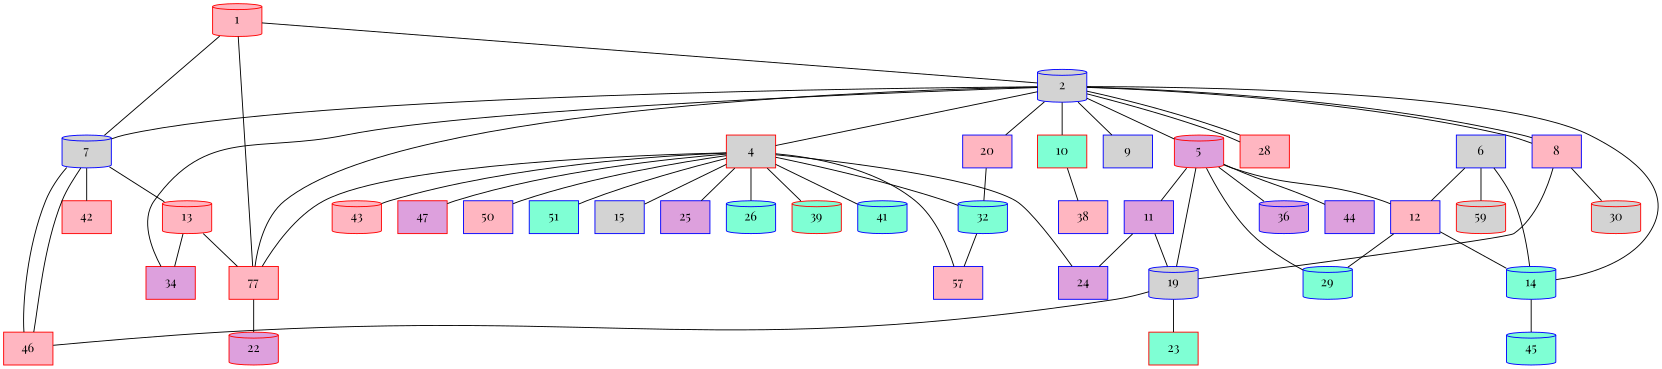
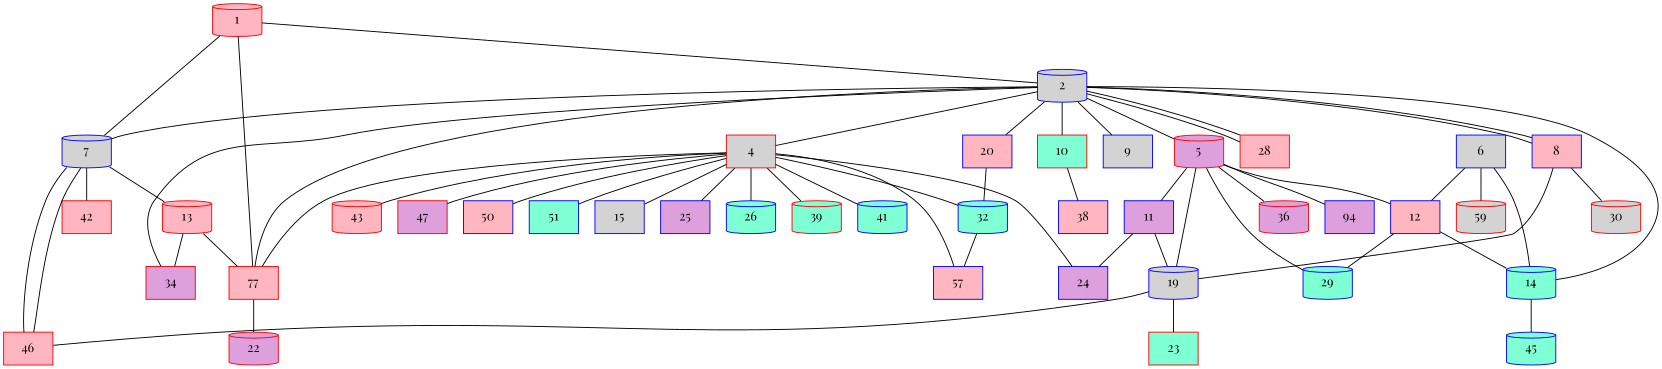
  graph {
    fontname="Playfair Display"
    node [color=blue fillcolor=lightpink fontname="Playfair Display" shape=box style=filled]
    edge [fontname="Playfair Display"]
    2 [fillcolor=lightgrey shape=cylinder super="+3"]
    7 [fillcolor=lightgrey shape=cylinder super="+27"]
    n3 [color=red label=77 super="+37"]
    4 [color=red fillcolor=lightgrey super="+40"]
    5 [color=red fillcolor=plum shape=cylinder super="+55"]
    8 [super="+49"]
    9 [fillcolor=lightgrey]
    10 [color=red fillcolor=aquamarine super="+56"]
    14 [fillcolor=aquamarine shape=cylinder super="+16"]
    20
    28 [color=red super="+54"]
    34 [color=red fillcolor=plum]
    1 [color=red shape=cylinder]
    13 [color=red shape=cylinder super="+58"]
    42 [color=red]
    46 [color=red]
    22 [color=red fillcolor=plum shape=cylinder]
    15 [fillcolor=lightgrey]
    24 [fillcolor=plum]
    25 [fillcolor=plum]
    26 [fillcolor=aquamarine shape=cylinder]
    32 [fillcolor=aquamarine shape=cylinder super="+48"]
    39 [color=red fillcolor=aquamarine shape=cylinder]
    41 [fillcolor=aquamarine shape=cylinder]
    43 [color=red shape=cylinder]
    47 [color=red fillcolor=plum]
    50
    51 [fillcolor=aquamarine]
    57
    11 [fillcolor=plum super="+53"]
    19 [fillcolor=lightgrey shape=cylinder super="+21"]
    29 [fillcolor=aquamarine shape=cylinder super="+52"]
-   36 [fillcolor=plum shape=cylinder]
-   44 [fillcolor=plum]
+   36 [color=red fillcolor=plum shape=cylinder]
+   44 [fillcolor=plum label=94]
    12 [super="+33"]
    30 [color=red fillcolor=lightgrey shape=cylinder super="+31"]
    38
    45 [fillcolor=aquamarine shape=cylinder]
    6 [fillcolor=lightgrey super="+18"]
    59 [color=red fillcolor=lightgrey shape=cylinder]
    23 [color=red fillcolor=aquamarine]
    2 -- 7
    2 -- n3
    2 -- 4 [weight=2]
    2 -- 5
    2 -- 8
    2 -- 8
    2 -- 9
    2 -- 10
    2 -- 14
    2 -- 20
    2 -- 28
    2 -- 28
    2 -- 34
    7 -- 13
    7 -- 42
    7 -- 46
    7 -- 46
    n3 -- 22
    4 -- n3
    4 -- 15
    4 -- 24
    4 -- 25
    4 -- 26
    4 -- 32
    4 -- 39
    4 -- 41
    4 -- 43
    4 -- 47
    4 -- 50
    4 -- 51
    4 -- 57
    5 -- 11
    5 -- 19
    5 -- 29
    5 -- 36
    5 -- 44
    5 -- 12
    8 -- 19
    8 -- 30
    10 -- 38
    14 -- 45
    20 -- 32
    1 -- 2
    1 -- 7
    1 -- n3
    13 -- n3
    13 -- 34
    32 -- 57
    11 -- 24
    11 -- 19
    19 -- 46
    19 -- 23
    12 -- 14
    12 -- 29
    6 -- 14
    6 -- 12
    6 -- 59
  }
